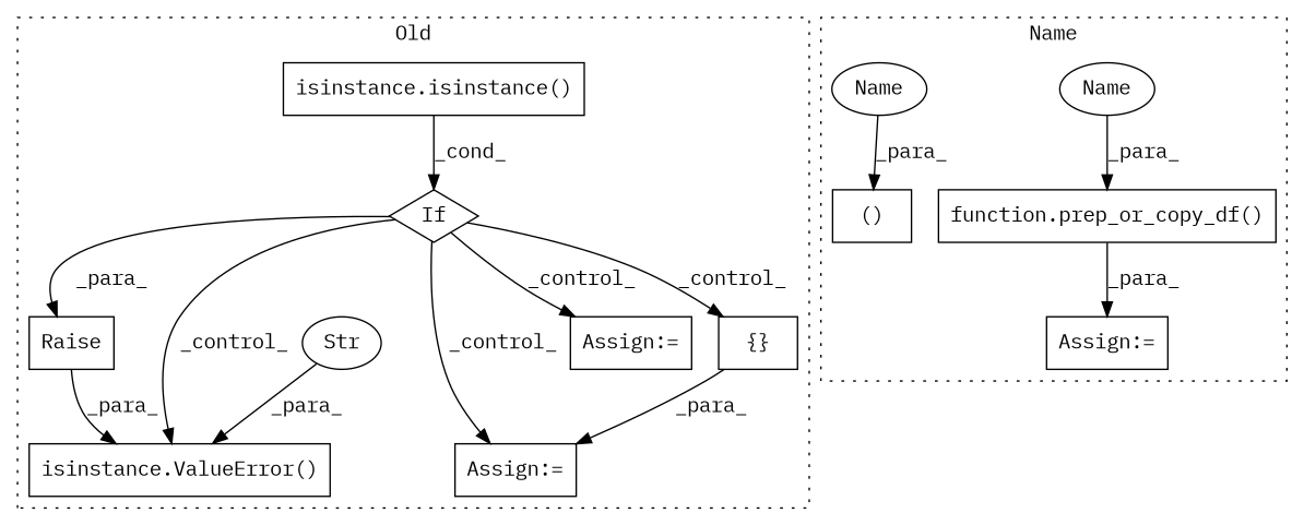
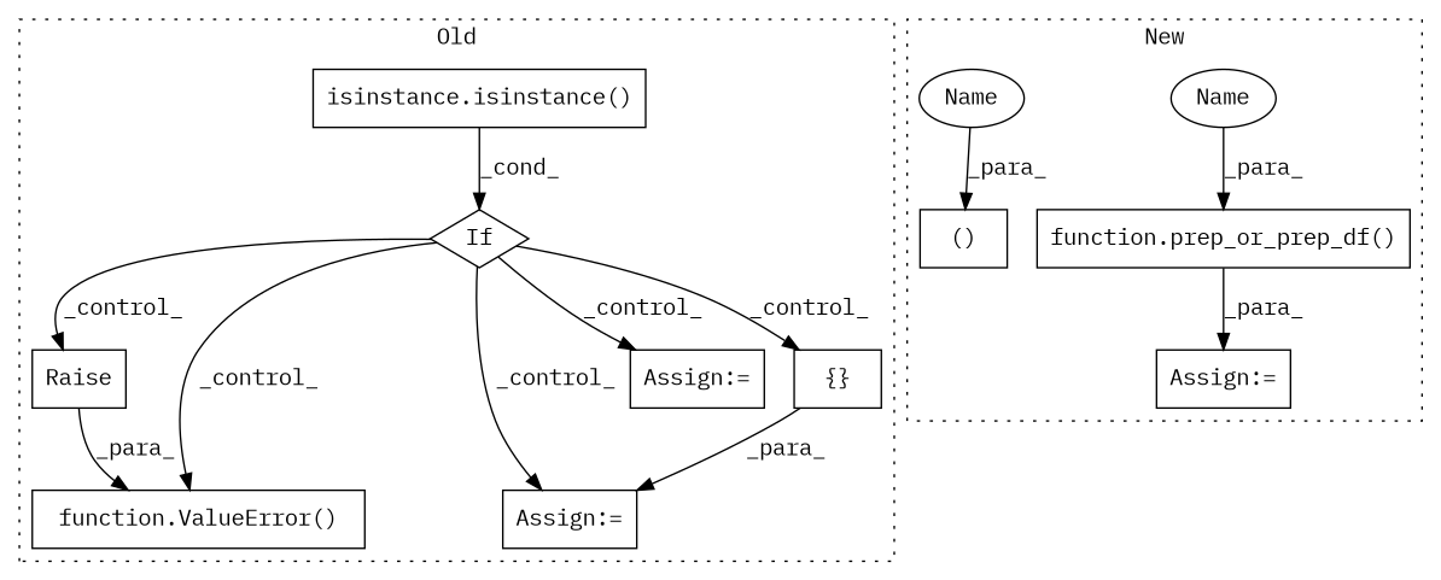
  digraph {
    fontname="IBM Plex Mono"
    node [a=75 fontname="IBM Plex Mono" l=3 s=33670 shape=box]
    edge [fontname="IBM Plex Mono"]
    n1 [a=96 label=If s=32794 shape=diamond]
    n2 [a=95 l="1,1" label="{}" s="32872,32885"]
    n3 [a=91 l=6 label=Raise s=32983]
    n4 [l="11,1" label="isinstance.isinstance()" s="32797,32824"]
-   n5 [l="11,1" label="isinstance.ValueError()" s="32989,33055"]
-   n6 [a=66 l=55 label=Str s=33000 shape=ellipse]
+   n5 [l="11,1" label="function.ValueError()" s="32989,33055"]
    n7 [a=68 label="Assign:=" s=32845]
    n8 [a=68 label="Assign:=" s=32869]
-   n9 [l="16,1" label="function.prep_or_copy_df()" s="33682,33700"]
+   n9 [l="16,1" label="function.prep_or_prep_df()" s="33682,33700"]
    n10 [a=54 l=9 label="()"]
    n11 [a=68 l=12 label="Assign:="]
    n12 [a=87 l=2 label=Name s=33698 shape=ellipse]
    n13 [a=87 l=2 label=Name s=33668 shape=ellipse]
    subgraph cluster_1 {
      label=Old
      style=dotted
      n1
      n2
      n3
      n4
      n5
-     n6
      n7
      n8
    }
    subgraph cluster_2 {
-     label=Name
+     label=New
      style=dotted
      n9
      n10
      n11
      n12
      n13
    }
    n1 -> n2 [label=_control_]
-   n1 -> n3 [label=_para_]
+   n1 -> n3 [label=_control_]
    n1 -> n5 [label=_control_]
    n1 -> n7 [label=_control_]
    n1 -> n8 [label=_control_]
    n2 -> n8 [label=_para_]
    n3 -> n5 [label=_para_]
    n4 -> n1 [label=_cond_]
-   n6 -> n5 [label=_para_]
    n9 -> n11 [label=_para_]
    n12 -> n9 [label=_para_]
    n13 -> n10 [label=_para_]
  }
